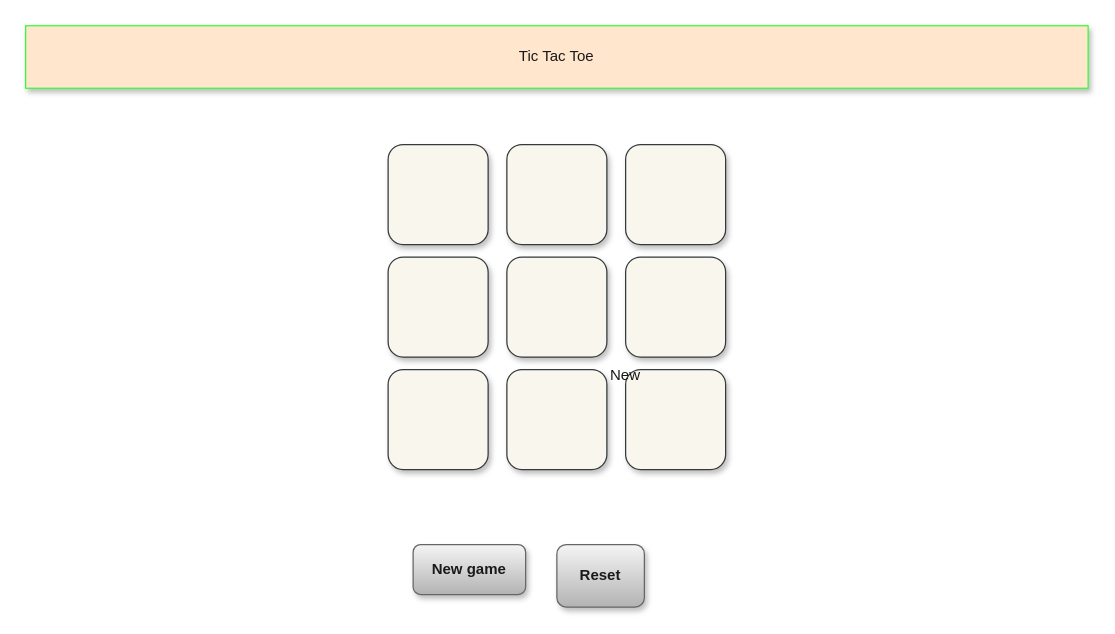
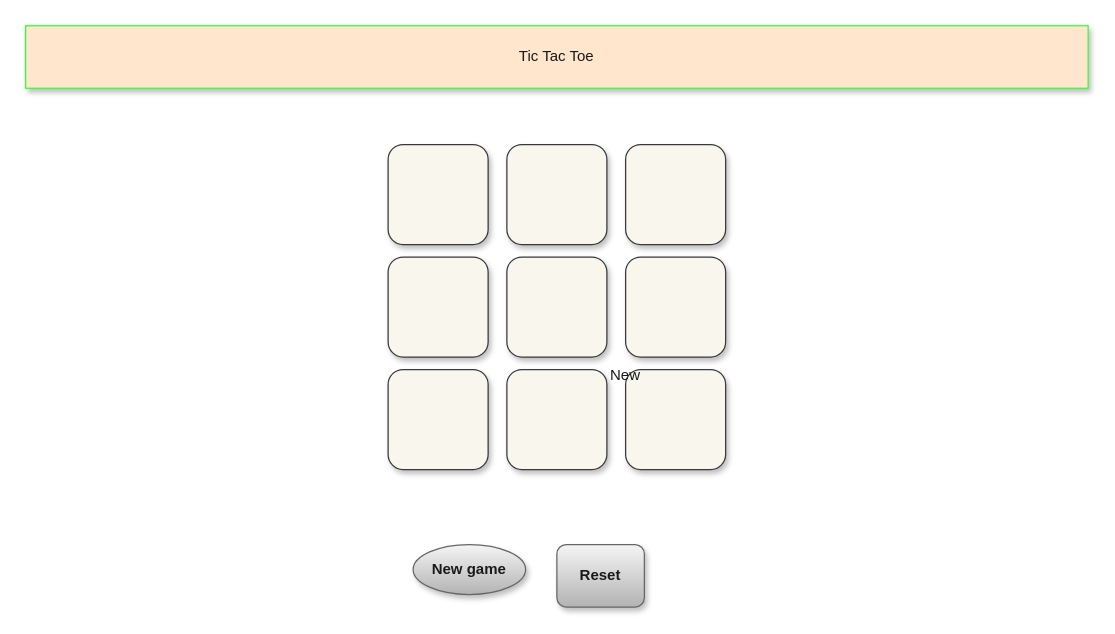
  <mxCell id="0" />
  <mxCell id="1" parent="0" />
  <mxCell id="2" value="" style="whiteSpace=wrap;html=1;aspect=fixed;fillColor=#f9f7ed;strokeColor=#36393d;shadow=1;rounded=1;" vertex="1" parent="1"><mxGeometry x="310" y="115" width="80" height="80" as="geometry" /></mxCell>
  <mxCell id="3" value="" style="whiteSpace=wrap;html=1;aspect=fixed;fillColor=#f9f7ed;strokeColor=#36393d;rounded=1;shadow=1;" vertex="1" parent="1"><mxGeometry x="405" y="115" width="80" height="80" as="geometry" /></mxCell>
  <mxCell id="4" value="" style="whiteSpace=wrap;html=1;aspect=fixed;fillColor=#f9f7ed;strokeColor=#36393d;rounded=1;shadow=1;" vertex="1" parent="1"><mxGeometry x="500" y="115" width="80" height="80" as="geometry" /></mxCell>
  <mxCell id="5" value="" style="whiteSpace=wrap;html=1;aspect=fixed;fillColor=#f9f7ed;strokeColor=#36393d;rounded=1;shadow=1;" vertex="1" parent="1"><mxGeometry x="310" y="205" width="80" height="80" as="geometry" /></mxCell>
  <mxCell id="6" value="" style="whiteSpace=wrap;html=1;aspect=fixed;fillColor=#f9f7ed;strokeColor=#36393d;rounded=1;shadow=1;" vertex="1" parent="1"><mxGeometry x="405" y="205" width="80" height="80" as="geometry" /></mxCell>
  <mxCell id="7" value="" style="whiteSpace=wrap;html=1;aspect=fixed;fillColor=#f9f7ed;strokeColor=#36393d;rounded=1;shadow=1;" vertex="1" parent="1"><mxGeometry x="500" y="205" width="80" height="80" as="geometry" /></mxCell>
  <mxCell id="8" value="" style="whiteSpace=wrap;html=1;aspect=fixed;fillColor=#f9f7ed;strokeColor=#36393d;rounded=1;shadow=1;" vertex="1" parent="1"><mxGeometry x="310" y="295" width="80" height="80" as="geometry" /></mxCell>
  <mxCell id="9" value="" style="whiteSpace=wrap;html=1;aspect=fixed;fillColor=#f9f7ed;strokeColor=#36393d;rounded=1;shadow=1;" vertex="1" parent="1"><mxGeometry x="405" y="295" width="80" height="80" as="geometry" /></mxCell>
  <mxCell id="10" value="" style="whiteSpace=wrap;html=1;aspect=fixed;fillColor=#f9f7ed;strokeColor=#36393d;rounded=1;shadow=1;glass=0;" vertex="1" parent="1"><mxGeometry x="500" y="295" width="80" height="80" as="geometry" /></mxCell>
- <mxCell id="11" value="New game" style="rounded=1;whiteSpace=wrap;html=1;shadow=1;glass=0;sketch=0;fillColor=#f5f5f5;gradientColor=#b3b3b3;strokeColor=#666666;fontStyle=1;fontColor=#1A1A1A;" vertex="1" parent="1"><mxGeometry x="330" y="435" width="90" height="40" as="geometry" /></mxCell>
+ <mxCell id="11" value="New game" style="ellipse;whiteSpace=wrap;html=1;shadow=1;glass=0;sketch=0;fillColor=#f5f5f5;gradientColor=#b3b3b3;strokeColor=#666666;fontStyle=1;fontColor=#1A1A1A;" vertex="1" parent="1"><mxGeometry x="330" y="435" width="90" height="40" as="geometry" /></mxCell>
  <mxCell id="12" value="Reset" style="rounded=1;whiteSpace=wrap;html=1;shadow=1;glass=0;sketch=0;fillColor=#f5f5f5;strokeColor=#666666;gradientColor=#b3b3b3;fontStyle=1;fontColor=#1A1A1A;" vertex="1" parent="1"><mxGeometry x="445" y="435" width="70" height="50" as="geometry" /></mxCell>
  <mxCell id="13" value="New" style="text;html=1;strokeColor=none;fillColor=none;align=center;verticalAlign=middle;whiteSpace=wrap;rounded=0;shadow=1;glass=0;sketch=0;fontColor=#1A1A1A;" vertex="1" parent="1"><mxGeometry x="470" y="285" width="60" height="30" as="geometry" /></mxCell>
  <mxCell id="14" value="Tic Tac Toe" style="text;html=1;strokeColor=#33FF33;fillColor=#FFE6CC;align=center;verticalAlign=middle;whiteSpace=wrap;rounded=0;shadow=1;glass=0;sketch=0;fontColor=#1A1A1A;" vertex="1" parent="1"><mxGeometry x="20" y="20" width="850" height="50" as="geometry" /></mxCell>
